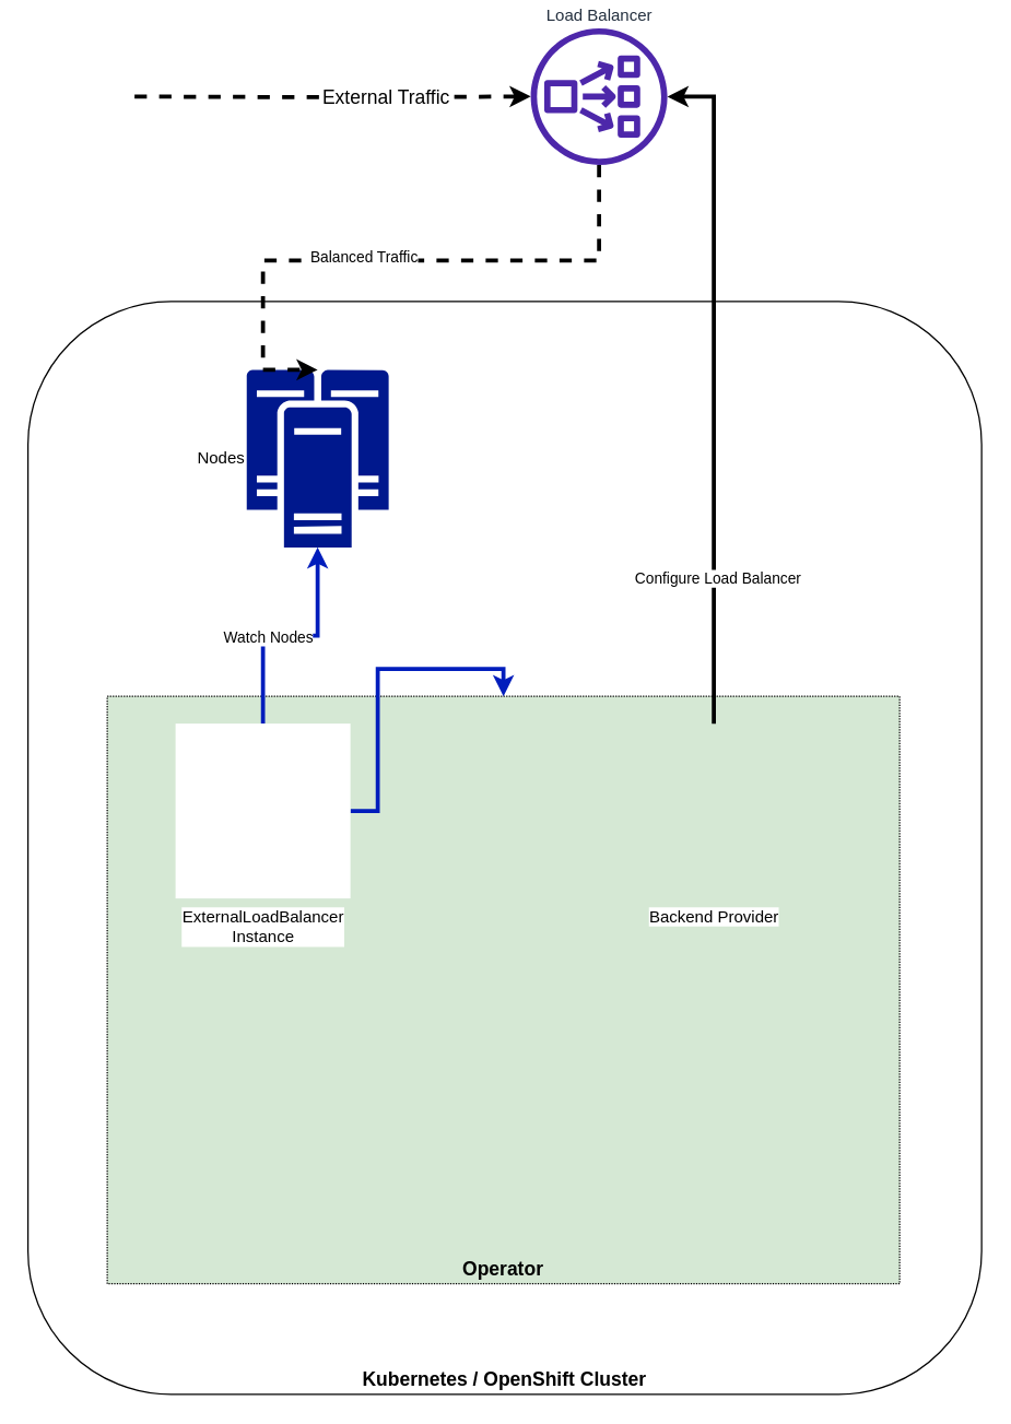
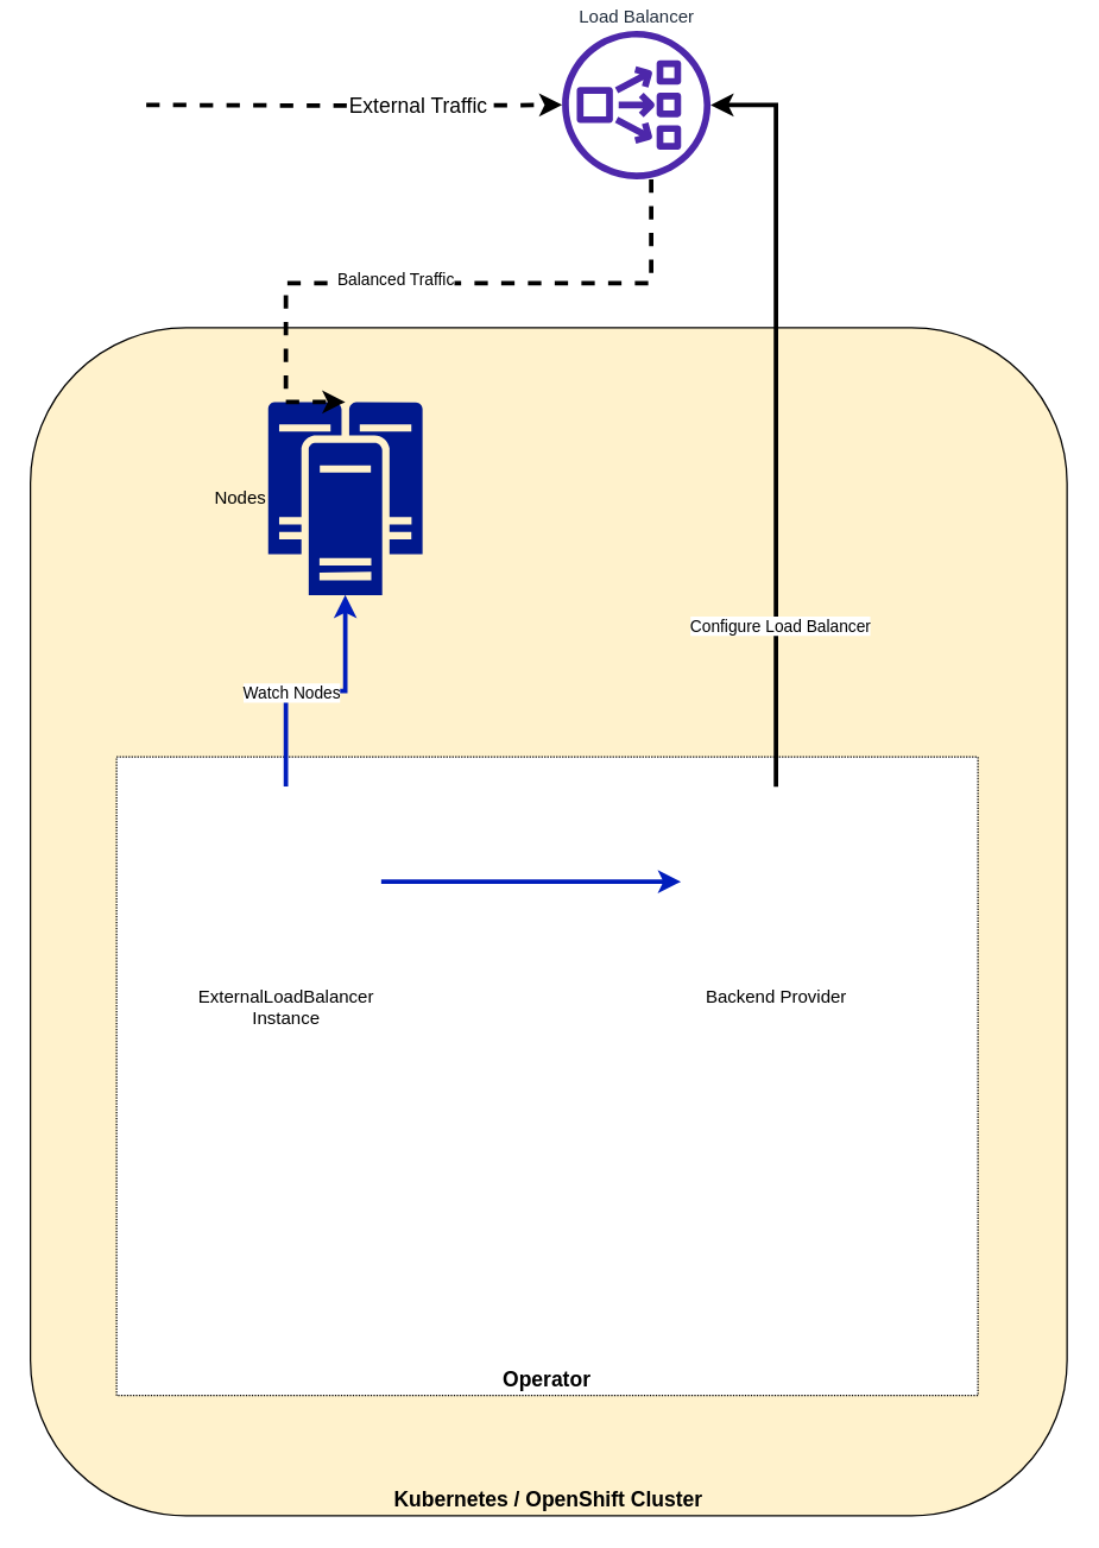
  <mxCell id="0" />
  <mxCell id="1" parent="0" />
- <mxCell id="2" value="Kubernetes / OpenShift Cluster" style="rounded=1;whiteSpace=wrap;html=1;verticalAlign=bottom;fontSize=14;fontStyle=1" parent="1" vertex="1"><mxGeometry x="20" y="220" width="698" height="800" as="geometry" /></mxCell>
- <mxCell id="3" value="Operator" style="rounded=0;whiteSpace=wrap;html=1;verticalAlign=bottom;fontStyle=1;fontSize=14;dashed=1;dashPattern=1 1;fillColor=#d5e8d4;" parent="1" vertex="1"><mxGeometry x="78" y="509" width="580" height="430" as="geometry" /></mxCell>
+ <mxCell id="2" value="Kubernetes / OpenShift Cluster" style="rounded=1;whiteSpace=wrap;html=1;verticalAlign=bottom;fontSize=14;fontStyle=1;fillColor=#fff2cc;" parent="1" vertex="1"><mxGeometry x="20" y="220" width="698" height="800" as="geometry" /></mxCell>
+ <mxCell id="3" value="Operator" style="rounded=0;whiteSpace=wrap;html=1;verticalAlign=bottom;fontStyle=1;fontSize=14;dashed=1;dashPattern=1 1;" parent="1" vertex="1"><mxGeometry x="78" y="509" width="580" height="430" as="geometry" /></mxCell>
  <mxCell id="4" style="edgeStyle=orthogonalEdgeStyle;rounded=0;orthogonalLoop=1;jettySize=auto;html=1;exitX=0.5;exitY=0;exitDx=0;exitDy=0;entryX=0.5;entryY=1;entryDx=0;entryDy=0;entryPerimeter=0;strokeWidth=3;fillColor=#0050ef;strokeColor=#001DBC;" parent="1" source="7" target="12" edge="1"><mxGeometry relative="1" as="geometry" /></mxCell>
  <mxCell id="5" value="Watch Nodes" style="edgeLabel;html=1;align=center;verticalAlign=middle;resizable=0;points=[];" parent="4" vertex="1" connectable="0"><mxGeometry x="-0.193" y="-1" relative="1" as="geometry"><mxPoint as="offset" /></mxGeometry></mxCell>
- <mxCell id="6" style="edgeStyle=orthogonalEdgeStyle;rounded=0;orthogonalLoop=1;jettySize=auto;html=1;exitX=1;exitY=0.5;exitDx=0;exitDy=0;strokeWidth=3;fillColor=#0050ef;strokeColor=#001DBC;" parent="1" source="7" target="3" edge="1"><mxGeometry relative="1" as="geometry" /></mxCell>
+ <mxCell id="6" style="edgeStyle=orthogonalEdgeStyle;rounded=0;orthogonalLoop=1;jettySize=auto;html=1;exitX=1;exitY=0.5;exitDx=0;exitDy=0;strokeWidth=3;fillColor=#0050ef;strokeColor=#001DBC;" parent="1" source="7" target="10" edge="1"><mxGeometry relative="1" as="geometry" /></mxCell>
  <mxCell id="7" value="&lt;div&gt;ExternalLoadBalancer&lt;/div&gt;&lt;div&gt;Instance&lt;br&gt;&lt;/div&gt;" style="shape=image;html=1;verticalAlign=top;verticalLabelPosition=bottom;labelBackgroundColor=#ffffff;imageAspect=0;aspect=fixed;image=https://cdn0.iconfinder.com/data/icons/business-660/512/421_Business_global_globalbusiness_processing-128.png;imageBackground=default;" parent="1" vertex="1"><mxGeometry x="128" y="529" width="128" height="128" as="geometry" /></mxCell>
  <mxCell id="8" style="edgeStyle=orthogonalEdgeStyle;rounded=0;orthogonalLoop=1;jettySize=auto;html=1;exitX=0.5;exitY=0;exitDx=0;exitDy=0;strokeWidth=3;" parent="1" source="10" target="11" edge="1"><mxGeometry relative="1" as="geometry"><mxPoint x="598" y="90" as="targetPoint" /><Array as="points"><mxPoint x="522" y="70" /></Array></mxGeometry></mxCell>
  <mxCell id="9" value="Configure Load Balancer" style="edgeLabel;html=1;align=center;verticalAlign=middle;resizable=0;points=[];" parent="8" vertex="1" connectable="0"><mxGeometry x="-0.565" y="-2" relative="1" as="geometry"><mxPoint as="offset" /></mxGeometry></mxCell>
  <mxCell id="10" value="Backend Provider" style="shape=image;html=1;verticalAlign=top;verticalLabelPosition=bottom;labelBackgroundColor=#ffffff;imageAspect=0;aspect=fixed;image=https://cdn2.iconfinder.com/data/icons/competitive-strategy-and-corporate-training/512/749_Event_management_processing_schedule_timing_Business_Management-128.png;imageBackground=none;" parent="1" vertex="1"><mxGeometry x="458" y="529" width="128" height="128" as="geometry" /></mxCell>
- <mxCell id="11" value="Load Balancer" style="sketch=0;outlineConnect=0;fontColor=#232F3E;gradientColor=none;fillColor=#4D27AA;strokeColor=none;dashed=0;verticalLabelPosition=top;verticalAlign=bottom;align=center;html=1;fontSize=12;fontStyle=0;aspect=fixed;pointerEvents=1;shape=mxgraph.aws4.network_load_balancer;labelPosition=center;" parent="1" vertex="1"><mxGeometry x="388" y="20" width="100" height="100" as="geometry" /></mxCell>
+ <mxCell id="11" value="Load Balancer" style="sketch=0;outlineConnect=0;fontColor=#232F3E;gradientColor=none;fillColor=#4D27AA;strokeColor=none;dashed=0;verticalLabelPosition=top;verticalAlign=bottom;align=center;html=1;fontSize=12;fontStyle=0;aspect=fixed;pointerEvents=1;shape=mxgraph.aws4.network_load_balancer;labelPosition=center;" parent="1" vertex="1"><mxGeometry x="378" y="20" width="100" height="100" as="geometry" /></mxCell>
  <mxCell id="12" value="Nodes" style="sketch=0;aspect=fixed;pointerEvents=1;shadow=0;dashed=0;html=1;strokeColor=none;labelPosition=left;verticalLabelPosition=middle;verticalAlign=middle;align=right;fillColor=#00188D;shape=mxgraph.mscae.enterprise.cluster_server" parent="1" vertex="1"><mxGeometry x="180" y="270" width="104" height="130" as="geometry" /></mxCell>
  <mxCell id="13" style="edgeStyle=orthogonalEdgeStyle;rounded=0;orthogonalLoop=1;jettySize=auto;html=1;fontSize=14;strokeWidth=3;dashed=1;" parent="1" target="11" edge="1"><mxGeometry relative="1" as="geometry"><mxPoint x="98" y="70" as="sourcePoint" /></mxGeometry></mxCell>
  <mxCell id="14" value="External Traffic" style="edgeLabel;html=1;align=center;verticalAlign=middle;resizable=0;points=[];fontSize=14;" parent="13" vertex="1" connectable="0"><mxGeometry x="-0.84" y="2" relative="1" as="geometry"><mxPoint x="160" y="2" as="offset" /></mxGeometry></mxCell>
  <mxCell id="15" style="edgeStyle=orthogonalEdgeStyle;rounded=0;orthogonalLoop=1;jettySize=auto;html=1;strokeWidth=3;entryX=0.5;entryY=0;entryDx=0;entryDy=0;entryPerimeter=0;dashed=1;" parent="1" source="11" target="12" edge="1"><mxGeometry relative="1" as="geometry"><mxPoint x="532" y="539" as="sourcePoint" /><mxPoint x="608" y="100" as="targetPoint" /><Array as="points"><mxPoint x="438" y="190" /><mxPoint x="192" y="190" /></Array></mxGeometry></mxCell>
  <mxCell id="16" value="Balanced Traffic" style="edgeLabel;html=1;align=center;verticalAlign=middle;resizable=0;points=[];" parent="15" vertex="1" connectable="0"><mxGeometry x="0.116" y="-3" relative="1" as="geometry"><mxPoint as="offset" /></mxGeometry></mxCell>
